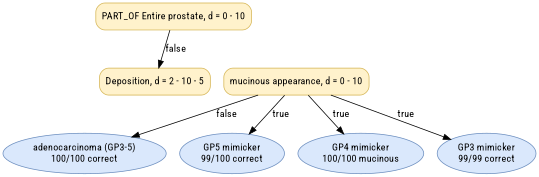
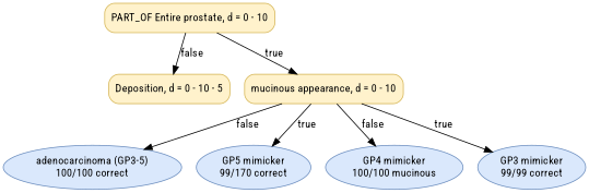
  digraph {
    fontname="Roboto Condensed"
    node [color="#6C8EBF" fillcolor="#DAE8FC" fontname="Roboto Condensed" shape=ellipse style="rounded,filled"]
    edge [fontname="Roboto Condensed"]
    n1 [color="#D6B656" fillcolor="#FFF2CC" label="PART_OF Entire prostate, d = 0 - 10" shape=box]
-   n2 [color="#D6B656" fillcolor="#FFF2CC" label="Deposition, d = 2 - 10 - 5" shape=box]
+   n2 [color="#D6B656" fillcolor="#FFF2CC" label="Deposition, d = 0 - 10 - 5" shape=box]
    n3 [color="#D6B656" fillcolor="#FFF2CC" label="mucinous appearance, d = 0 - 10" shape=box]
    n4 [label=<adenocarcinoma (GP3-5)<br/>100/100 correct>]
-   n5 [label=<GP5 mimicker<br/>99/100 correct>]
+   n5 [label=<GP5 mimicker<br/>99/170 correct>]
    n6 [label=<GP4 mimicker<br/>100/100 mucinous>]
    n7 [label=<GP3 mimicker<br/>99/99 correct>]
    n1 -> n2 [label=false]
+   n1 -> n3 [label=true]
    n3 -> n4 [label=false]
    n3 -> n5 [label=true]
-   n3 -> n6 [label=true]
+   n3 -> n6 [label=false]
    n3 -> n7 [label=true]
  }
